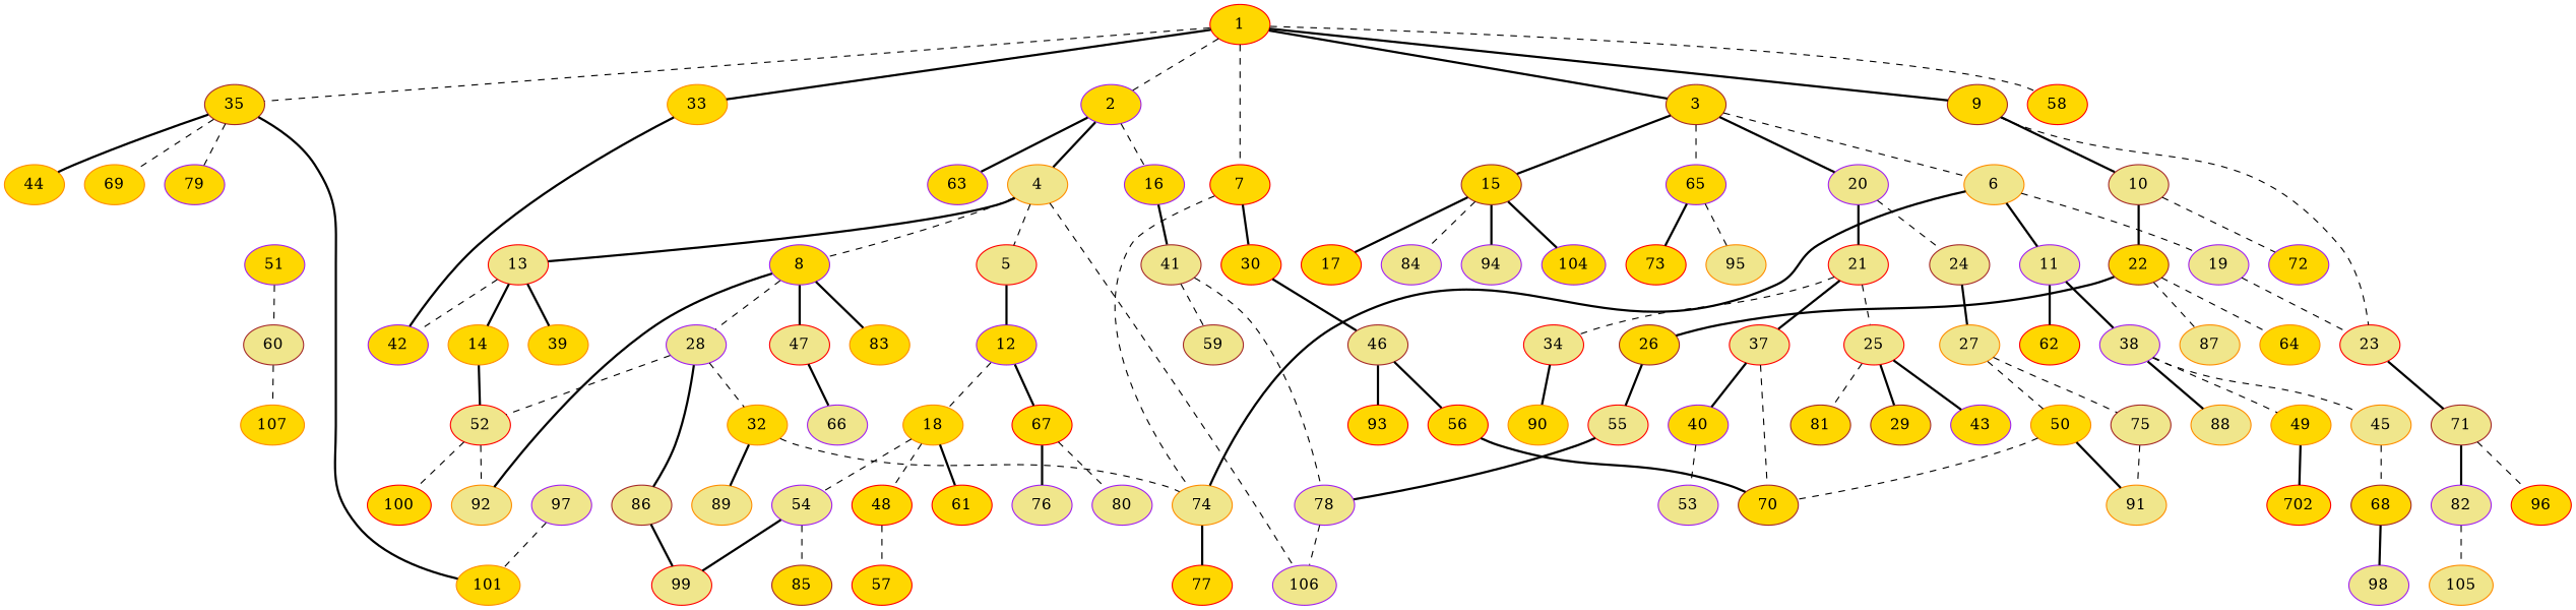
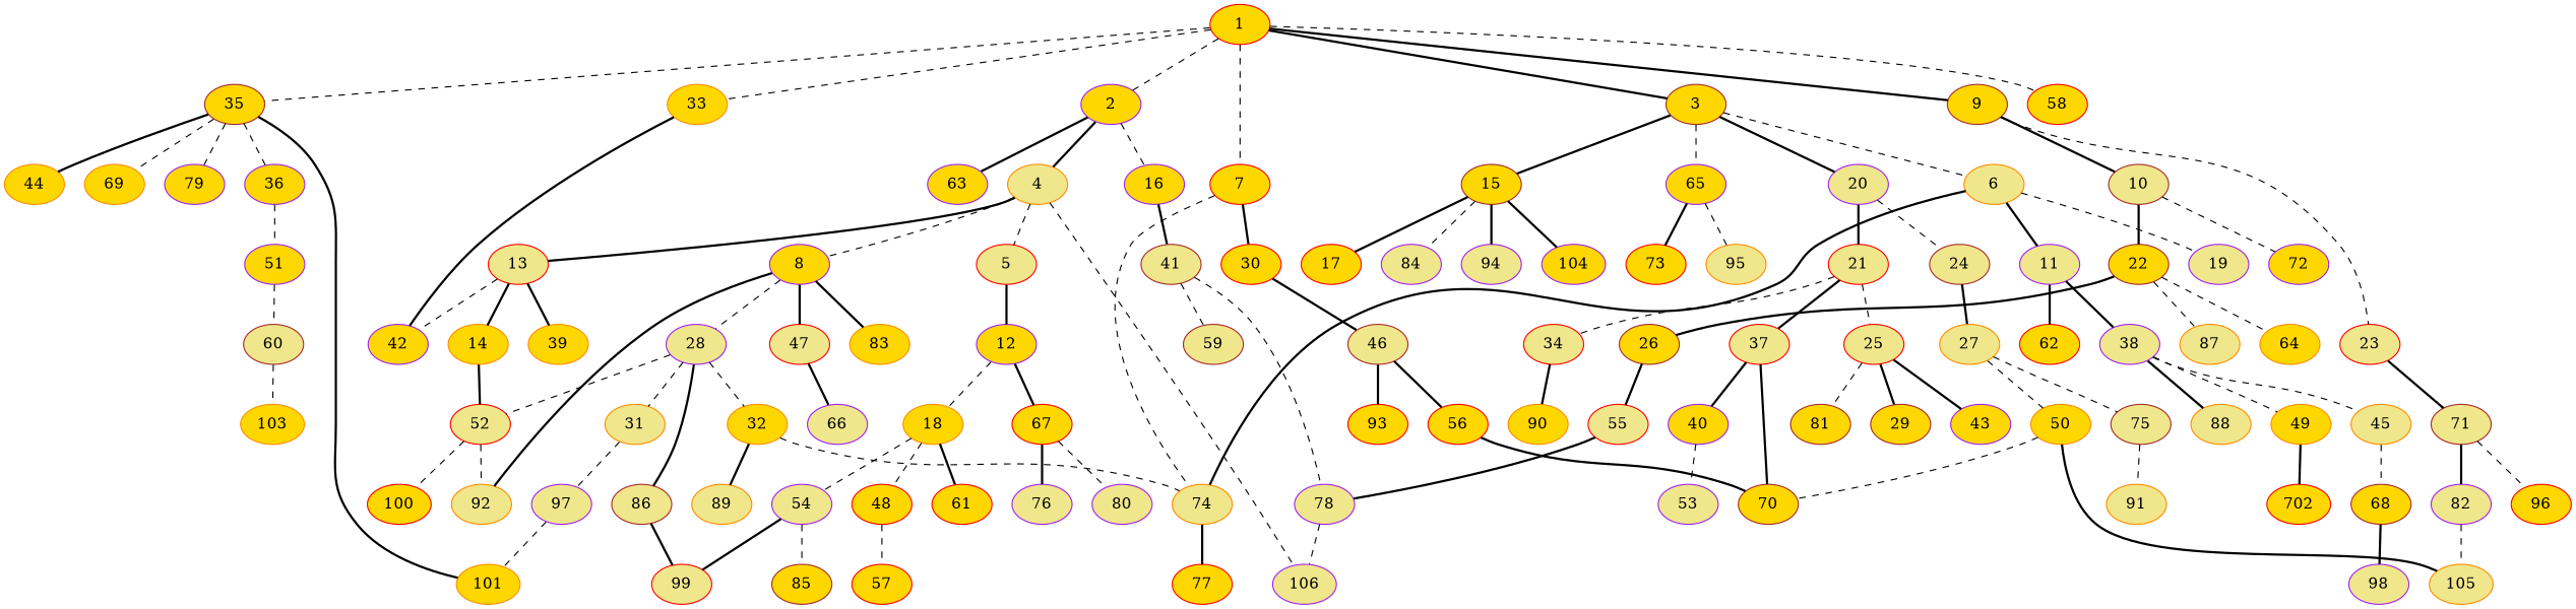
  graph {
    node [color=purple fillcolor=gold style=filled]
    edge [style=dashed]
    1 [color=red]
    2
    3 [color=brown]
    7 [color=red]
    9 [color=brown]
    33 [color=darkorange]
    35 [color=brown]
    58 [color=red]
    4 [color=darkorange fillcolor=khaki]
    16
    63
    6 [color=darkorange fillcolor=khaki]
    15 [color=brown]
    20 [fillcolor=khaki]
    65
    74 [color=darkorange fillcolor=khaki]
    30 [color=red]
    10 [color=brown fillcolor=khaki]
    23 [color=red fillcolor=khaki]
    42
+   36
    44 [color=darkorange]
    69 [color=darkorange]
    79
    101 [color=darkorange]
    5 [color=red fillcolor=khaki]
    8
    13 [color=red fillcolor=khaki]
    106 [fillcolor=khaki]
    41 [color=brown fillcolor=khaki]
    11 [fillcolor=khaki]
    19 [fillcolor=khaki]
    17 [color=red]
    84 [fillcolor=khaki]
    94 [fillcolor=khaki]
    104
    21 [color=red fillcolor=khaki]
    24 [color=brown fillcolor=khaki]
    73 [color=red]
    95 [color=darkorange fillcolor=khaki]
    12
    28 [fillcolor=khaki]
    47 [color=red fillcolor=khaki]
    83 [color=darkorange]
    92 [color=darkorange fillcolor=khaki]
    14 [color=darkorange]
    39 [color=darkorange]
    18 [color=darkorange]
    67 [color=red]
    38 [fillcolor=khaki]
    62 [color=red]
    77 [color=red]
    46 [color=brown fillcolor=khaki]
    52 [color=red fillcolor=khaki]
+   31 [color=darkorange fillcolor=khaki]
    32 [color=darkorange]
    86 [color=brown fillcolor=khaki]
    66 [fillcolor=khaki]
    22 [color=brown]
    72
    71 [color=brown fillcolor=khaki]
    26 [color=brown]
    64 [color=darkorange]
    87 [color=darkorange fillcolor=khaki]
    45 [color=darkorange fillcolor=khaki]
    49 [color=darkorange]
    88 [color=darkorange fillcolor=khaki]
    48 [color=red]
    54 [fillcolor=khaki]
    61 [color=red]
    76 [fillcolor=khaki]
    80 [fillcolor=khaki]
    100 [color=red]
    59 [color=brown fillcolor=khaki]
    78 [fillcolor=khaki]
    57 [color=red]
    85 [color=brown]
    99 [color=red fillcolor=khaki]
    25 [color=red fillcolor=khaki]
    34 [color=red fillcolor=khaki]
    37 [color=red fillcolor=khaki]
    27 [color=darkorange fillcolor=khaki]
    29 [color=brown]
    43
    81 [color=brown]
    90 [color=darkorange]
    40
    70 [color=brown]
    55 [color=red fillcolor=khaki]
    82 [fillcolor=khaki]
    96 [color=red]
    50 [color=darkorange]
    75 [color=brown fillcolor=khaki]
    105 [color=darkorange fillcolor=khaki]
    91 [color=darkorange fillcolor=khaki]
    97 [fillcolor=khaki]
    89 [color=darkorange fillcolor=khaki]
    56 [color=red]
    93 [color=red]
    51
    60 [color=brown fillcolor=khaki]
    53 [fillcolor=khaki]
    68 [color=brown]
    n104 [color=red label=702]
    98 [fillcolor=khaki]
-   103 [color=darkorange label=107]
+   103 [color=darkorange]
    1 -- 2
    1 -- 3 [style=bold]
    1 -- 7
    1 -- 9 [style=bold]
-   1 -- 33 [style=bold]
+   1 -- 33
    1 -- 35
    1 -- 58
    2 -- 4 [style=bold]
    2 -- 16
    2 -- 63 [style=bold]
    3 -- 6
    3 -- 15 [style=bold]
    3 -- 20 [style=bold]
    3 -- 65
    7 -- 74
    7 -- 30 [style=bold]
    9 -- 10 [style=bold]
    9 -- 23
    33 -- 42 [style=bold]
+   35 -- 36
    35 -- 44 [style=bold]
    35 -- 69
    35 -- 79
    35 -- 101 [style=bold]
    4 -- 5
    4 -- 8
    4 -- 13 [style=bold]
    4 -- 106
    16 -- 41 [style=bold]
    6 -- 74 [style=bold]
    6 -- 11 [style=bold]
    6 -- 19
    15 -- 17 [style=bold]
    15 -- 84
    15 -- 94 [style=bold]
    15 -- 104 [style=bold]
    20 -- 21 [style=bold]
    20 -- 24
    65 -- 73 [style=bold]
    65 -- 95
    74 -- 77 [style=bold]
    30 -- 46 [style=bold]
    10 -- 22 [style=bold]
    10 -- 72
    23 -- 71 [style=bold]
+   36 -- 51
    5 -- 12 [style=bold]
    8 -- 28
    8 -- 47 [style=bold]
    8 -- 83 [style=bold]
    8 -- 92 [style=bold]
    13 -- 42
    13 -- 14 [style=bold]
    13 -- 39 [style=bold]
    41 -- 59
    41 -- 78
    11 -- 38 [style=bold]
    11 -- 62 [style=bold]
-   19 -- 23
    21 -- 25
    21 -- 34
    21 -- 37 [style=bold]
    24 -- 27 [style=bold]
    12 -- 18
    12 -- 67 [style=bold]
    28 -- 52
+   28 -- 31
    28 -- 32
    28 -- 86 [style=bold]
    47 -- 66 [style=bold]
    14 -- 52 [style=bold]
    18 -- 48
    18 -- 54
    18 -- 61 [style=bold]
    67 -- 76 [style=bold]
    67 -- 80
    38 -- 45
    38 -- 49
    38 -- 88 [style=bold]
    46 -- 56 [style=bold]
    46 -- 93 [style=bold]
    52 -- 92
    52 -- 100
+   31 -- 97
    32 -- 74
    32 -- 89 [style=bold]
    86 -- 99 [style=bold]
    22 -- 26 [style=bold]
    22 -- 64
    22 -- 87
    71 -- 82 [style=bold]
    71 -- 96
    26 -- 55 [style=bold]
    45 -- 68
    49 -- n104 [style=bold]
    48 -- 57
    54 -- 85
    54 -- 99 [style=bold]
    78 -- 106
    25 -- 29 [style=bold]
    25 -- 43 [style=bold]
    25 -- 81
    34 -- 90 [style=bold]
    37 -- 40 [style=bold]
-   37 -- 70
+   37 -- 70 [style=bold]
    27 -- 50
    27 -- 75
    40 -- 53
    55 -- 78 [style=bold]
    82 -- 105
    50 -- 70
-   50 -- 91 [style=bold]
+   50 -- 105 [style=bold]
    75 -- 91
    97 -- 101
    56 -- 70 [style=bold]
    51 -- 60
    60 -- 103
    68 -- 98 [style=bold]
  }
